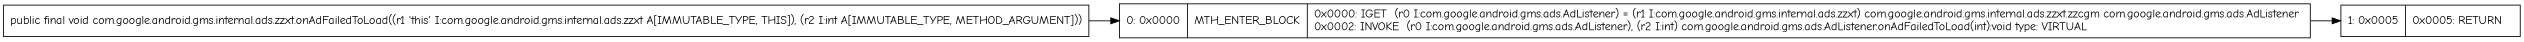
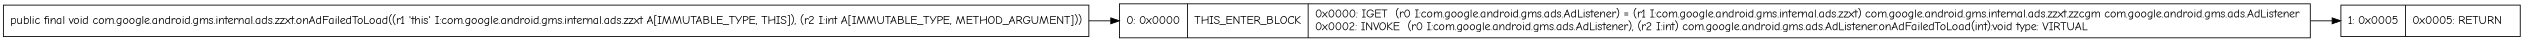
  digraph {
    rankdir=LR
    fontname="Comic Neue"
    node [shape=record fontname="Comic Neue"]
    edge [fontname="Comic Neue"]
-   n1 [label="{0\:\ 0x0000|MTH_ENTER_BLOCK\l|0x0000: IGET  (r0 I:com.google.android.gms.ads.AdListener) = (r1 I:com.google.android.gms.internal.ads.zzxt) com.google.android.gms.internal.ads.zzxt.zzcgm com.google.android.gms.ads.AdListener \l0x0002: INVOKE  (r0 I:com.google.android.gms.ads.AdListener), (r2 I:int) com.google.android.gms.ads.AdListener.onAdFailedToLoad(int):void type: VIRTUAL \l}"]
+   n1 [label="{0\:\ 0x0000|THIS_ENTER_BLOCK\l|0x0000: IGET  (r0 I:com.google.android.gms.ads.AdListener) = (r1 I:com.google.android.gms.internal.ads.zzxt) com.google.android.gms.internal.ads.zzxt.zzcgm com.google.android.gms.ads.AdListener \l0x0002: INVOKE  (r0 I:com.google.android.gms.ads.AdListener), (r2 I:int) com.google.android.gms.ads.AdListener.onAdFailedToLoad(int):void type: VIRTUAL \l}"]
    n2 [label="{1\:\ 0x0005|0x0005: RETURN   \l}"]
    n3 [label="{public final void com.google.android.gms.internal.ads.zzxt.onAdFailedToLoad((r1 'this' I:com.google.android.gms.internal.ads.zzxt A[IMMUTABLE_TYPE, THIS]), (r2 I:int A[IMMUTABLE_TYPE, METHOD_ARGUMENT])) }"]
    n1 -> n2
    n3 -> n1
  }
